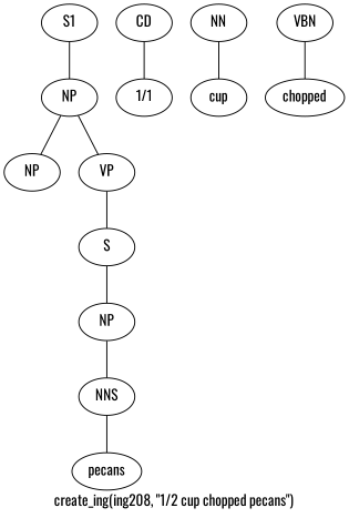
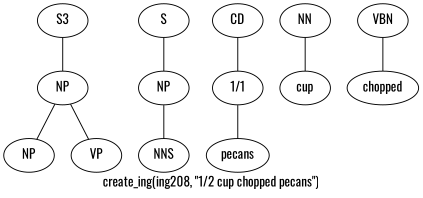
  graph {
    fontname=Oswald
    label="create_ing(ing208, \"1/2 cup chopped pecans\")"
    node [fontname=Oswald]
    edge [fontname=Oswald]
-   n1 [label=S1]
+   n1 [label=S3]
    n2 [label=NP]
    n3 [label=NP]
    n4 [label=VP]
    n5 [label=S]
    n6 [label=CD]
    n7 [label="1/1"]
    n8 [label=NN]
    n9 [label=cup]
    n10 [label=VBN]
    n11 [label=chopped]
    n12 [label=NP]
    n13 [label=NNS]
    n14 [label=pecans]
    n1 -- n2
    n2 -- n3
    n2 -- n4
-   n4 -- n5
    n5 -- n12
    n6 -- n7
    n8 -- n9
    n10 -- n11
    n12 -- n13
-   n13 -- n14
+   n7 -- n14
  }
